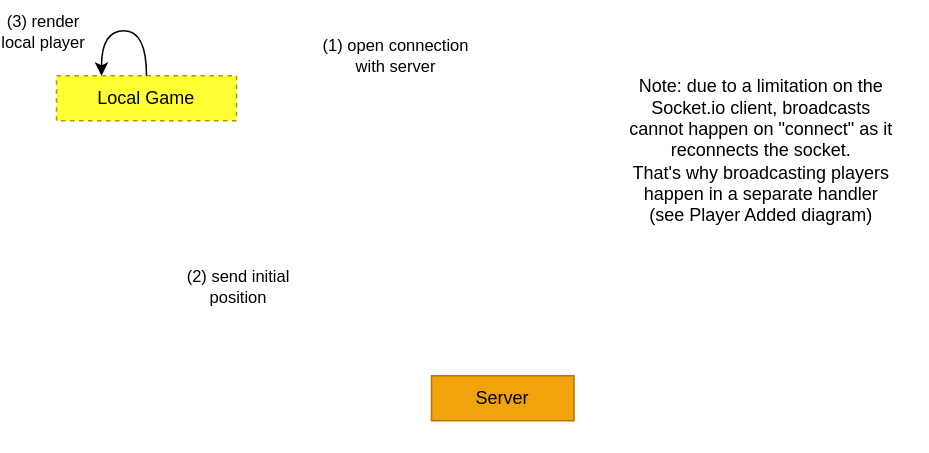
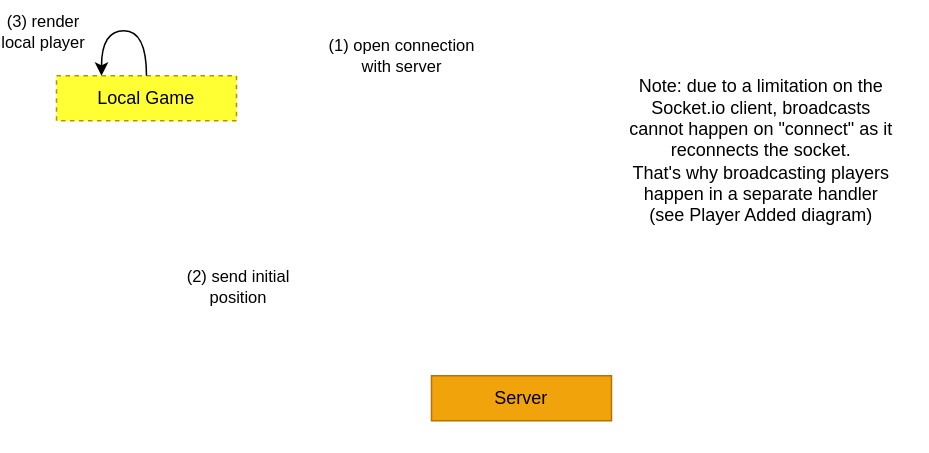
  <mxCell id="0" />
  <mxCell id="1" parent="0" />
  <mxCell id="2" style="edgeStyle=orthogonalEdgeStyle;curved=1;rounded=0;orthogonalLoop=1;jettySize=auto;html=1;exitX=0.75;exitY=0;exitDx=0;exitDy=0;entryX=0.5;entryY=0;entryDx=0;entryDy=0;strokeColor=#FFFFFF;" parent="1" source="4" target="7" edge="1"><mxGeometry relative="1" as="geometry" /></mxCell>
  <mxCell id="3" value="(1) open connection&lt;br&gt;with server" style="edgeLabel;html=1;align=center;verticalAlign=middle;resizable=0;points=[];" parent="2" vertex="1" connectable="0"><mxGeometry x="-0.309" y="-6" relative="1" as="geometry"><mxPoint as="offset" /></mxGeometry></mxCell>
  <mxCell id="4" value="Local Game" style="rounded=0;whiteSpace=wrap;html=1;fillColor=#FFFF33;strokeColor=#B09500;fontColor=#000000;dashed=1;" parent="1" vertex="1"><mxGeometry x="20" y="50" width="120" height="30" as="geometry" /></mxCell>
  <mxCell id="5" style="edgeStyle=orthogonalEdgeStyle;curved=1;rounded=0;orthogonalLoop=1;jettySize=auto;html=1;exitX=0;exitY=0.25;exitDx=0;exitDy=0;entryX=0.75;entryY=1;entryDx=0;entryDy=0;strokeColor=#FFFFFF;" parent="1" source="7" target="4" edge="1"><mxGeometry relative="1" as="geometry" /></mxCell>
  <mxCell id="6" value="(2) send initial &lt;br&gt;position" style="edgeLabel;html=1;align=center;verticalAlign=middle;resizable=0;points=[];" parent="5" vertex="1" connectable="0"><mxGeometry x="-0.003" y="-26" relative="1" as="geometry"><mxPoint x="4" y="-59.5" as="offset" /></mxGeometry></mxCell>
- <mxCell id="7" value="Server" style="rounded=0;whiteSpace=wrap;html=1;fillColor=#f0a30a;strokeColor=#BD7000;fontColor=#000000;" parent="1" vertex="1"><mxGeometry x="270" y="250" width="95" height="30" as="geometry" /></mxCell>
+ <mxCell id="7" value="Server" style="rounded=0;whiteSpace=wrap;html=1;fillColor=#f0a30a;strokeColor=#BD7000;fontColor=#000000;" parent="1" vertex="1"><mxGeometry x="270" y="250" width="120" height="30" as="geometry" /></mxCell>
  <mxCell id="8" style="edgeStyle=orthogonalEdgeStyle;rounded=0;orthogonalLoop=1;jettySize=auto;html=1;exitX=0.5;exitY=0;exitDx=0;exitDy=0;entryX=0.25;entryY=0;entryDx=0;entryDy=0;curved=1;" parent="1" source="4" target="4" edge="1"><mxGeometry relative="1" as="geometry"><Array as="points"><mxPoint x="80" y="20" /><mxPoint x="50" y="20" /></Array></mxGeometry></mxCell>
  <mxCell id="9" value="(3) render &lt;br&gt;local player" style="edgeLabel;html=1;align=center;verticalAlign=middle;resizable=0;points=[];" parent="8" vertex="1" connectable="0"><mxGeometry x="-0.422" y="5" relative="1" as="geometry"><mxPoint x="-65" y="-4" as="offset" /></mxGeometry></mxCell>
  <mxCell id="10" value="Note: due to a limitation on the Socket.io client, broadcasts cannot happen on &quot;connect&quot; as it reconnects the socket.&lt;br&gt;That's why broadcasting players happen in a separate handler (see Player Added diagram)" style="text;html=1;strokeColor=none;fillColor=none;align=center;verticalAlign=middle;whiteSpace=wrap;rounded=0;" vertex="1" parent="1"><mxGeometry x="400" y="30" width="180" height="140" as="geometry" /></mxCell>
